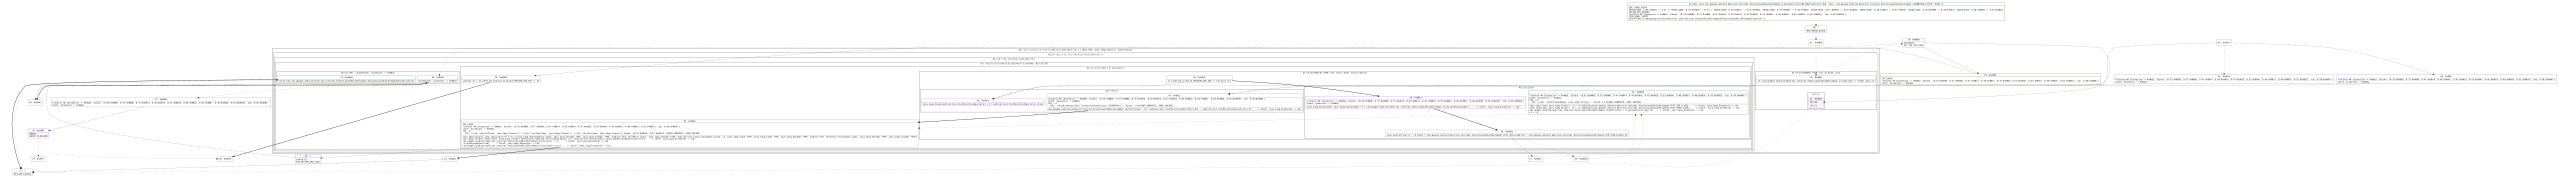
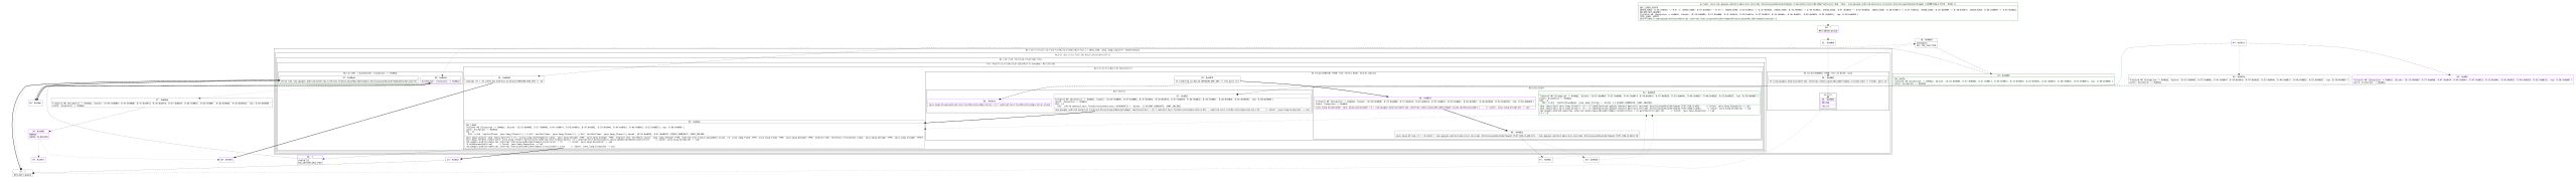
  digraph {
    fontname="Roboto Mono"
    node [color=purple fontname="Roboto Mono" shape=record]
    edge [fontname="Roboto Mono" style=dotted]
    n1 [label="{34\:\ 0x0004|RETURN\l|return\l}"]
    n2 [color=gray40 label="{33\:\ 0x0002|if (com.google.android.material.internal.StaticLayoutBuilderCompat.initialized != false) goto L3\l}"]
    n3 [label="{43\:\ 0x001a|java.lang.Class\<android.text.TextDirectionHeuristic\> r3 = android.text.TextDirectionHeuristic.class\l}"]
    n4 [color=gray40 label="{47\:\ 0x0023|TryCatch #0 \{Exception \-\> 0x00a2, blocks: (B:35:0x0005, B:37:0x000b, B:41:0x0014, B:45:0x001e, B:47:0x0023, B:53:0x004c, B:46:0x0021, B:48:0x0026, B:52:0x0035), top: B:58:0x0005 \}\lCatch: Exception \-\> 0x00a2\lPHI: r4 \l  PHI: (r4v10 android.text.TextDirectionHeuristic A[REMOVE]) =  binds: [] A[DONT_GENERATE, DONT_INLINE]\l|com.google.android.material.internal.StaticLayoutBuilderCompat.textDirection = r0 ? android.text.TextDirectionHeuristics.RTL : android.text.TextDirectionHeuristics.LTR     \/\/ Catch: java.lang.Exception \-\> La2\l}"]
    n5 [label="{48\:\ 0x0026|TryCatch #0 \{Exception \-\> 0x00a2, blocks: (B:35:0x0005, B:37:0x000b, B:41:0x0014, B:45:0x001e, B:47:0x0023, B:53:0x004c, B:46:0x0021, B:48:0x0026, B:52:0x0035), top: B:58:0x0005 \}\lCatch: Exception \-\> 0x00a2\l|java.lang.ClassLoader java.lang.ClassLoader r3 = com.google.android.material.internal.StaticLayoutBuilderCompat.class.getClassLoader()     \/\/ Catch: java.lang.Exception \-\> La2\l}"]
    n6 [color=gray40 label="{49\:\ 0x002e|java.lang.String r4 = r8.isRtl ? com.google.android.material.internal.StaticLayoutBuilderCompat.TEXT_DIR_CLASS_RTL : com.google.android.material.internal.StaticLayoutBuilderCompat.TEXT_DIR_CLASS_LTR\l}"]
    n7 [color=darkgreen label="{52\:\ 0x0035|TryCatch #0 \{Exception \-\> 0x00a2, blocks: (B:35:0x0005, B:37:0x000b, B:41:0x0014, B:45:0x001e, B:47:0x0023, B:53:0x004c, B:46:0x0021, B:48:0x0026, B:52:0x0035), top: B:58:0x0005 \}\lCatch: Exception \-\> 0x00a2\lPHI: r4 \l  PHI: (r4v3 'textDirClassName' java.lang.String) =  binds: [] A[DONT_GENERATE, DONT_INLINE]\l|java.lang.Class java.lang.Class\<?\> r5 = r3.loadClass(com.google.android.material.internal.StaticLayoutBuilderCompat.TEXT_DIR_CLASS)     \/\/ Catch: java.lang.Exception \-\> La2\ljava.lang.Class java.lang.Class\<?\> r6 = r3.loadClass(com.google.android.material.internal.StaticLayoutBuilderCompat.TEXT_DIRS_CLASS)     \/\/ Catch: java.lang.Exception \-\> La2\lcom.google.android.material.internal.StaticLayoutBuilderCompat.textDirection = r6.getField(r4).get(r6)     \/\/ Catch: java.lang.Exception \-\> La2\lr3 = r5\l}"]
    n8 [color=gray40 label="{42\:\ 0x0018|if (android.os.Build.VERSION.SDK_INT \>= 18) goto L13\l}"]
    n9 [color=gray40 label="{36\:\ 0x0009|boolean r0 = r8.isRtl && android.os.Build.VERSION.SDK_INT \>= 23\l}"]
    n10 [color=gray40 label="{53\:\ 0x004c|TRY_LEAVE\lTryCatch #0 \{Exception \-\> 0x00a2, blocks: (B:35:0x0005, B:37:0x000b, B:41:0x0014, B:45:0x001e, B:47:0x0023, B:53:0x004c, B:46:0x0021, B:48:0x0026, B:52:0x0035), top: B:58:0x0005 \}\lCatch: Exception \-\> 0x00a2\lPHI: r3 \l  PHI: (r3v4 'textDirClass' java.lang.Class\<?\>) = (r3v3 'textDirClass' java.lang.Class\<?\>), (r3v5 'textDirClass' java.lang.Class\<?\>) binds: [B:52:0x0035, B:47:0x0023] A[DONT_GENERATE, DONT_INLINE]\l|java.lang.Class[] java.lang.Class\<?\>[] r4 = \{java.lang.CharSequence.class, java.lang.Integer.TYPE, java.lang.Integer.TYPE, android.text.TextPaint.class, java.lang.Integer.TYPE, android.text.Layout.Alignment.class, r3, java.lang.Float.TYPE, java.lang.Float.TYPE, java.lang.Boolean.TYPE, android.text.TextUtils.TruncateAt.class, java.lang.Integer.TYPE, java.lang.Integer.TYPE\}\ljava.lang.reflect.Constructor java.lang.reflect.Constructor\<android.text.StaticLayout\> r4 = android.text.StaticLayout.class.getDeclaredConstructor(r4)     \/\/ Catch: java.lang.Exception \-\> La2\lcom.google.android.material.internal.StaticLayoutBuilderCompat.constructor = r4     \/\/ Catch: java.lang.Exception \-\> La2\lr4.setAccessible(true)     \/\/ Catch: java.lang.Exception \-\> La2\lcom.google.android.material.internal.StaticLayoutBuilderCompat.initialized = true     \/\/ Catch: java.lang.Exception \-\> La2\l}"]
    n11 [label="{55\:\ 0x00a2|ExcHandler: Exception \-\> 0x00a2\l}"]
    n12 [color=darkgreen label="{57\:\ 0x00a8|throw new com.google.android.material.internal.StaticLayoutBuilderCompat.StaticLayoutBuilderCompatException(r0)\l}"]
    n13 [color=gray40 label="{31\:\ ?|MTH_EXIT_BLOCK\l}"]
    n14 [color=gray40 label="{58\:\ 0x0005|SYNTHETIC\lEXC_TOP_SPLITTER\l}"]
    n15 [color=gray40 label="{50\:\ 0x0030}"]
    n16 [color=gray40 label="{51\:\ 0x0033}"]
    n17 [color=gray40 label="{37\:\ 0x000b|TryCatch #0 \{Exception \-\> 0x00a2, blocks: (B:35:0x0005, B:37:0x000b, B:41:0x0014, B:45:0x001e, B:47:0x0023, B:53:0x004c, B:46:0x0021, B:48:0x0026, B:52:0x0035), top: B:58:0x0005 \}\lCatch: Exception \-\> 0x00a2\l}"]
    n18 [label="{40\:\ 0x0013}"]
    n19 [label="{54\:\ 0x00a1}"]
    n20 [label="{59\:\ ?|SYNTHETIC\lEXC_BOTTOM_SPLITTER\l}"]
    n21 [label="{56\:\ 0x00a3}"]
    n22 [color=darkgreen label="{35\:\ 0x0005|TRY_ENTER\lTryCatch #0 \{Exception \-\> 0x00a2, blocks: (B:35:0x0005, B:37:0x000b, B:41:0x0014, B:45:0x001e, B:47:0x0023, B:53:0x004c, B:46:0x0021, B:48:0x0026, B:52:0x0035), top: B:58:0x0005 \}\lCatch: Exception \-\> 0x00a2\l}"]
    n23 [label="{38\:\ 0x000f|REMOVE\lADDED_TO_REGION\l}"]
    n24 [label="{44\:\ 0x001c}"]
    n25 [color=gray40 label="{45\:\ 0x001e|TryCatch #0 \{Exception \-\> 0x00a2, blocks: (B:35:0x0005, B:37:0x000b, B:41:0x0014, B:45:0x001e, B:47:0x0023, B:53:0x004c, B:46:0x0021, B:48:0x0026, B:52:0x0035), top: B:58:0x0005 \}\lCatch: Exception \-\> 0x00a2\l}"]
    n26 [label="{46\:\ 0x0021|TryCatch #0 \{Exception \-\> 0x00a2, blocks: (B:35:0x0005, B:37:0x000b, B:41:0x0014, B:45:0x001e, B:47:0x0023, B:53:0x004c, B:46:0x0021, B:48:0x0026, B:52:0x0035), top: B:58:0x0005 \}\lCatch: Exception \-\> 0x00a2\l}"]
    n27 [label="{30\:\ ?|MTH_ENTER_BLOCK\l}"]
    n28 [color=gray40 label="{32\:\ 0x0000}"]
    n29 [label="{39\:\ 0x0011}"]
    n30 [color=darkgreen label="{private void com.google.android.material.internal.StaticLayoutBuilderCompat.createConstructorWithReflection((r8v0 'this' com.google.android.material.internal.StaticLayoutBuilderCompat A[IMMUTABLE_TYPE, THIS]))  | USE_LINES_HINTS\lCROSS_EDGE: B:54:0x00a1 \-\> B:31:?, CROSS_EDGE: B:57:0x00a8 \-\> B:31:?, CROSS_EDGE: B:46:0x0021 \-\> B:47:0x0023, CROSS_EDGE: B:52:0x0035 \-\> B:53:0x004c, CROSS_EDGE: B:51:0x0033 \-\> B:52:0x0035, CROSS_EDGE: B:40:0x0013 \-\> B:41:0x0014, CROSS_EDGE: B:36:0x0009 \-\> B:40:0x0013, CROSS_EDGE: B:58:0x0005 \-\> B:55:0x00a2\lINLINE_NOT_NEEDED\lTryCatch #0 \{Exception \-\> 0x00a2, blocks: (B:35:0x0005, B:37:0x000b, B:41:0x0014, B:45:0x001e, B:47:0x0023, B:53:0x004c, B:46:0x0021, B:48:0x0026, B:52:0x0035), top: B:58:0x0005 \}\lTYPE_VARS: EMPTY\lEXCEPTIONS:[Lcom\/google\/android\/material\/internal\/StaticLayoutBuilderCompat$StaticLayoutBuilderCompatException;]\l}"]
    subgraph cluster_1 {
      label="R(1:(2:(1:3)|(1:(3:7|(2:13|16)(3:21|22|24)|17)))) | DECL_VAR: java.lang.Class\<?\> textDirClass\l"
      subgraph cluster_2 {
        label="R(2:(1:3)|(1:(3:7|(2:13|16)(3:21|22|24)|17)))"
        subgraph cluster_3 {
          label="IF [B:33:0x0002] THEN: R(1:3) ELSE: null"
          n2
          subgraph cluster_4 {
            label="R(1:3)"
            n1
          }
        }
        subgraph cluster_5 {
          label="R(1:(3:7|(2:13|16)(3:21|22|24)|17))"
          subgraph cluster_6 {
            label="Try: R(3:7|(2:13|16)(3:21|22|24)|17) catches: R(2:27|29)"
            subgraph cluster_7 {
              label="R(3:7|(2:13|16)(3:21|22|24)|17)"
              n9
              n10
              subgraph cluster_8 {
                label="IF [B:42:0x0018] THEN: R(2:13|16) ELSE: R(3:21|22|24)"
                n8
                subgraph cluster_9 {
                  label="R(2:13|16)"
                  n3
                  n4
                }
                subgraph cluster_10 {
                  label="R(3:21|22|24)"
                  n5
                  n6
                  n7
                }
              }
            }
            subgraph cluster_11 {
              label="R(2:27|29) | ExcHandler: Exception \-\> 0x00a2\l"
              n11
              n12
            }
          }
        }
      }
    }
    subgraph cluster_12 {
      label="R(2:27|29) | ExcHandler: Exception \-\> 0x00a2\l"
    }
    n1 -> n13
-   n14 -> n1 [style=dashed]
+   n2 -> n1 [style=dashed]
    n2 -> n14
    n4 -> n10 [style=bold]
    n5 -> n6 [style=bold]
    n6 -> n15
    n6 -> n16 [style=dashed]
    n7 -> n10
    n8 -> n3 [style=dashed]
    n8 -> n5 [style=bold]
    n9 -> n17
    n9 -> n18 [style=bold]
    n10 -> n19 [style=bold]
    n10 -> n20 [style=dashed]
    n11 -> n21 [style=dashed]
    n11 -> n21 [style=bold]
    n12 -> n13 [style=bold]
    n12 -> n13
    n14 -> n11
    n14 -> n22 [style=dashed]
    n15 -> n7
    n16 -> n7
    n17 -> n23 [style=dashed]
    n19 -> n13 [style=dashed]
    n20 -> n11 [style=dashed]
-   n21 -> n12
+   n21 -> n12 [style=bold]
    n22 -> n9 [style=dashed]
    n23 -> n18
    n23 -> n29
    n24 -> n3 [style=dashed]
    n24 -> n25
    n24 -> n26 [style=dashed]
    n25 -> n4
    n26 -> n4 [style=dashed]
    n27 -> n28
    n28 -> n2
    n30 -> n27
  }
